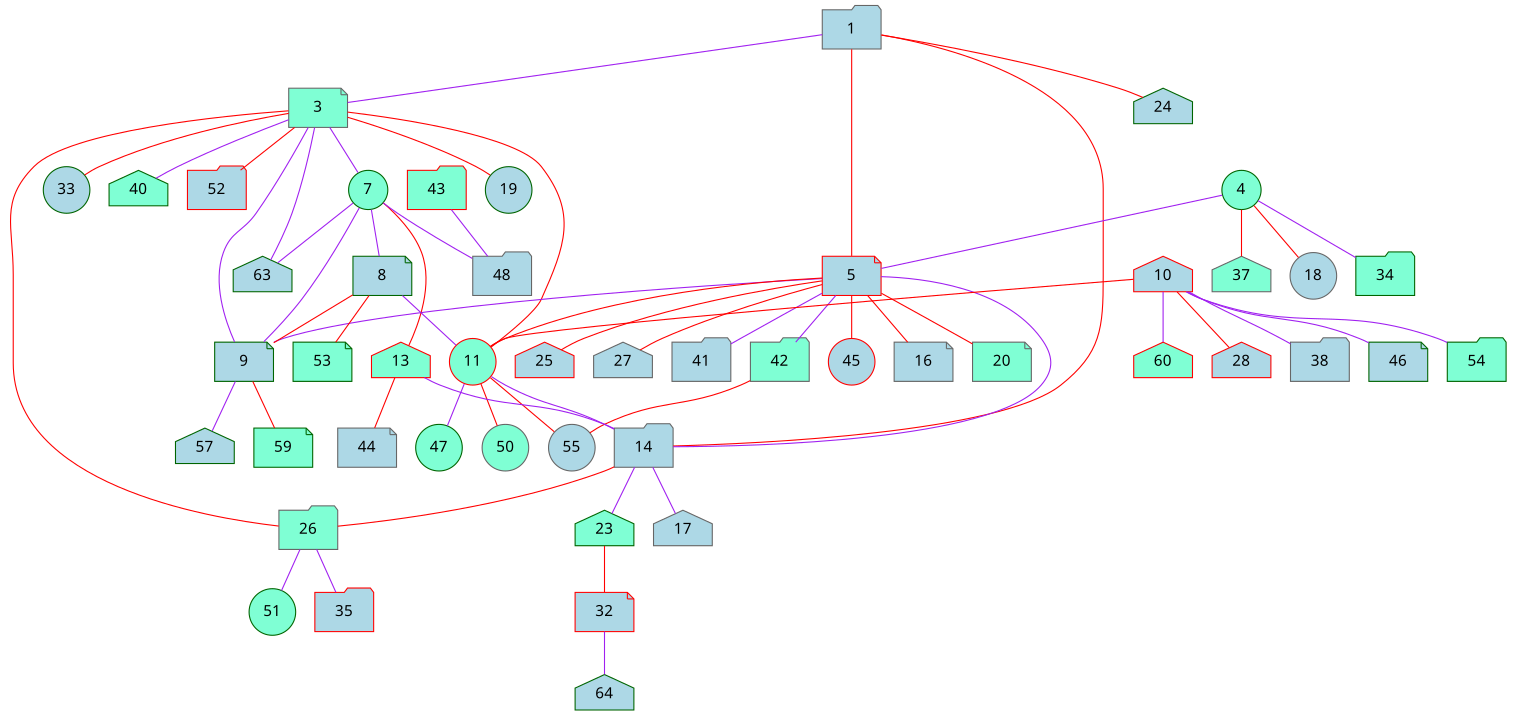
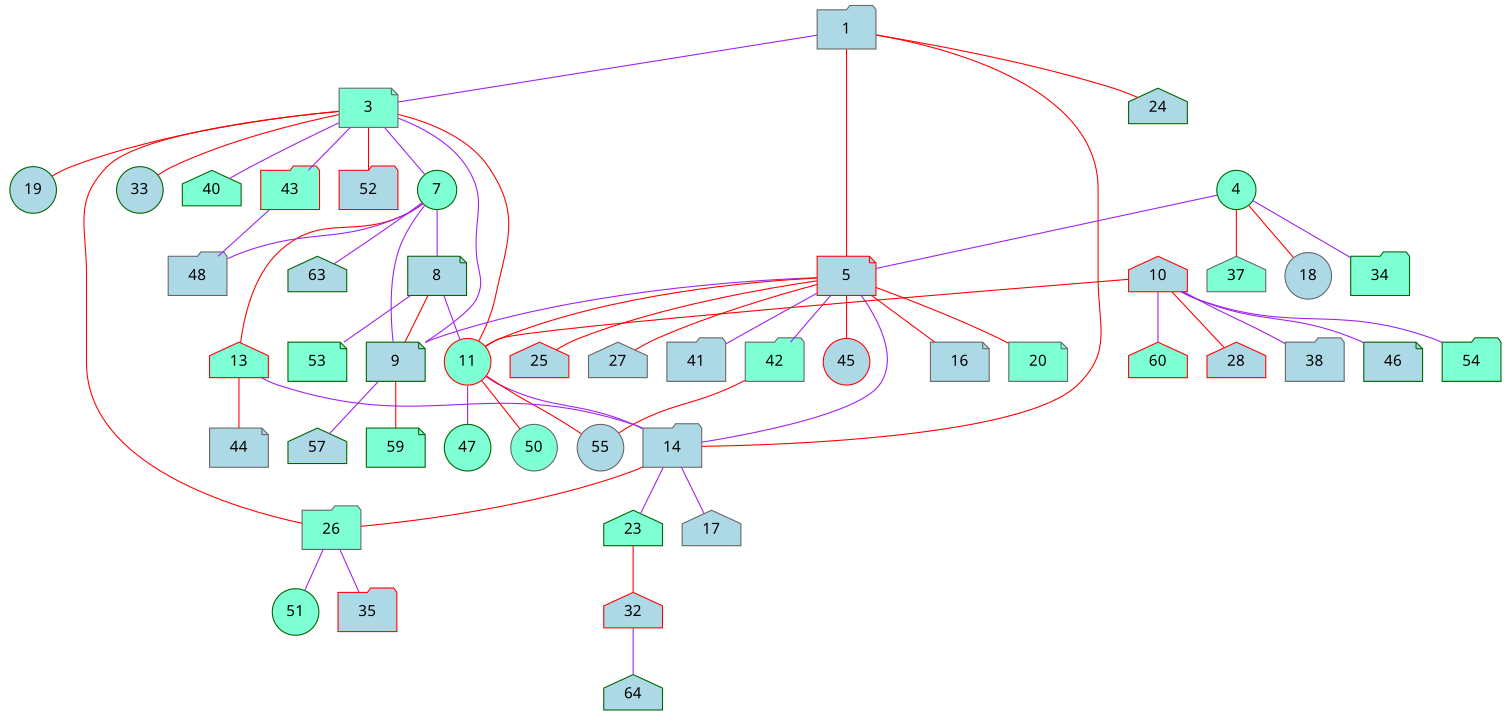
  graph {
    fontname="Noto Sans"
    node [color=darkgreen fillcolor=lightblue fontname="Noto Sans" shape=house style=filled]
    edge [color=purple fontname="Noto Sans"]
    1 [color=gray40 shape=folder super="+2"]
    3 [color=gray40 fillcolor=aquamarine shape=note super="+21"]
    5 [color=red shape=note super="+6"]
    14 [color=gray40 shape=folder super="+39"]
    24
    7 [fillcolor=aquamarine shape=circle super="+62"]
    9 [shape=note super="+30"]
    11 [color=red fillcolor=aquamarine shape=circle super="+12"]
    19 [shape=circle super="+36"]
    26 [color=gray40 fillcolor=aquamarine shape=folder super="+29"]
    33 [shape=circle]
    40 [fillcolor=aquamarine]
    43 [color=red fillcolor=aquamarine shape=folder]
    52 [color=red shape=folder]
    16 [color=gray40 shape=note]
    20 [color=gray40 fillcolor=aquamarine shape=note]
    25 [color=red]
    27 [color=gray40]
    41 [color=gray40 shape=folder]
    42 [color=gray40 fillcolor=aquamarine shape=folder]
    45 [color=red shape=circle super="+56"]
    17 [color=gray40]
    23 [fillcolor=aquamarine]
    8 [shape=note]
    13 [color=red fillcolor=aquamarine super="+15"]
    48 [color=gray40 shape=folder]
    63
    57
    59 [fillcolor=aquamarine shape=note]
    47 [fillcolor=aquamarine shape=circle super="+58"]
    50 [color=gray40 fillcolor=aquamarine shape=circle]
    55 [color=gray40 shape=circle]
    35 [color=red shape=folder]
    51 [fillcolor=aquamarine shape=circle]
    4 [fillcolor=aquamarine shape=circle super="+22"]
    18 [color=gray40 shape=circle]
    34 [fillcolor=aquamarine shape=folder]
    37 [color=gray40 fillcolor=aquamarine super="+61"]
    53 [fillcolor=aquamarine shape=note]
    44 [color=gray40 shape=note]
    10 [color=red super="+31"]
    28 [color=red]
    38 [color=gray40 shape=folder]
    46 [shape=note]
    54 [fillcolor=aquamarine shape=folder]
    60 [color=red fillcolor=aquamarine]
-   32 [color=red shape=note super="+49"]
+   32 [color=red super="+49"]
    64
    1 -- 3 [weight=2]
    1 -- 5 [color=red]
    1 -- 14 [color=red]
    1 -- 24 [color=red]
    3 -- 7
    3 -- 9
    3 -- 11 [color=red]
    3 -- 19 [color=red]
    3 -- 26 [color=red]
    3 -- 33 [color=red]
    3 -- 40
-   3 -- 63
+   3 -- 43
    3 -- 52 [color=red]
    5 -- 14 [weight=2]
    5 -- 9
    5 -- 11 [color=red]
    5 -- 16 [color=red]
    5 -- 20 [color=red]
    5 -- 25 [color=red]
    5 -- 27 [color=red]
    5 -- 41
    5 -- 42
    5 -- 45 [color=red]
    14 -- 26 [color=red]
    14 -- 17
    14 -- 23
    7 -- 9
    7 -- 8
    7 -- 13 [color=red]
    7 -- 48
    7 -- 63
    9 -- 57
    9 -- 59 [color=red]
    11 -- 14
    11 -- 47
    11 -- 50 [color=red]
    11 -- 55 [color=red]
    26 -- 35
    26 -- 51
    43 -- 48
    42 -- 55 [color=red]
    23 -- 32 [color=red]
    8 -- 9 [color=red]
    8 -- 11
-   8 -- 53 [color=red]
+   8 -- 53
    13 -- 14 [weight=2]
    13 -- 44 [color=red]
    4 -- 5 [weight=2]
    4 -- 18 [color=red]
    4 -- 34
    4 -- 37 [color=red]
    10 -- 11 [color=red weight=2]
    10 -- 28 [color=red]
    10 -- 38
    10 -- 46
    10 -- 54
    10 -- 60
    32 -- 64
  }
